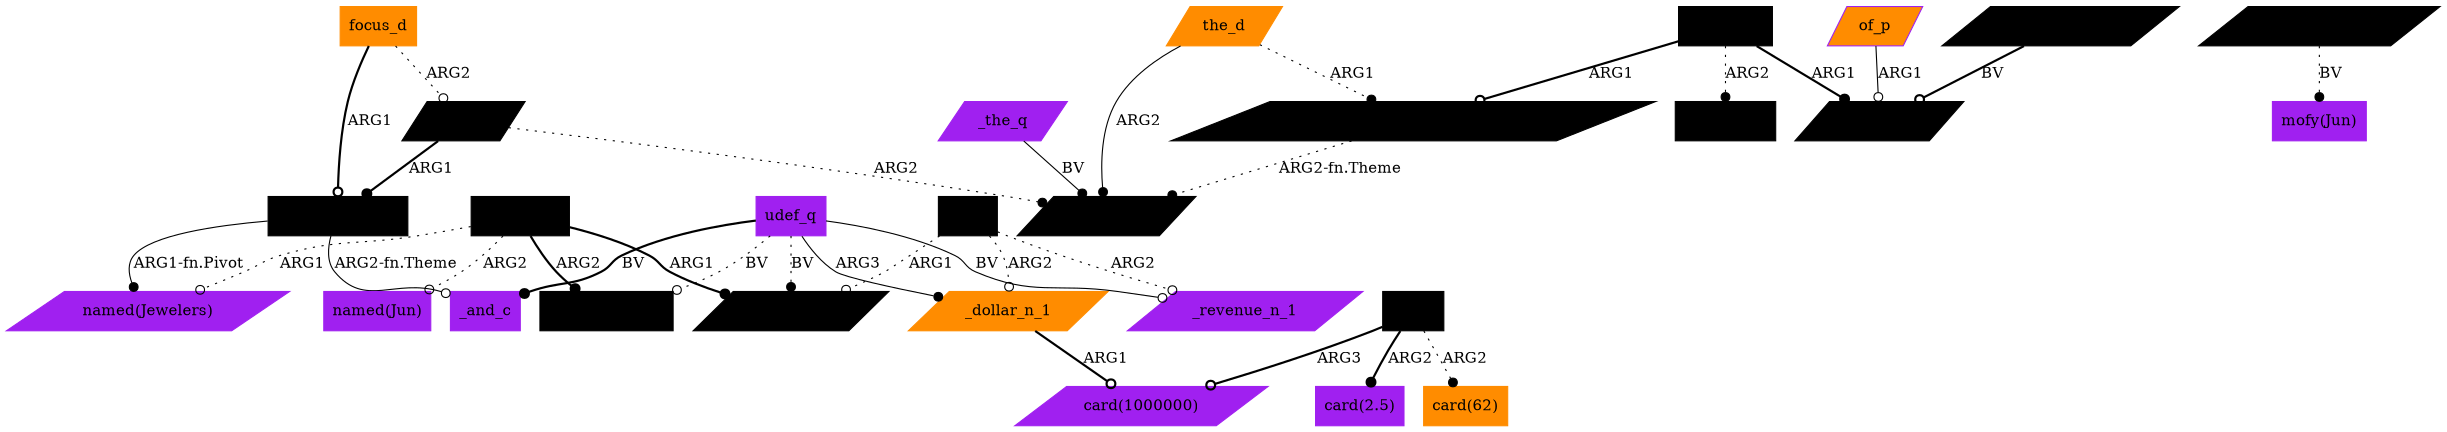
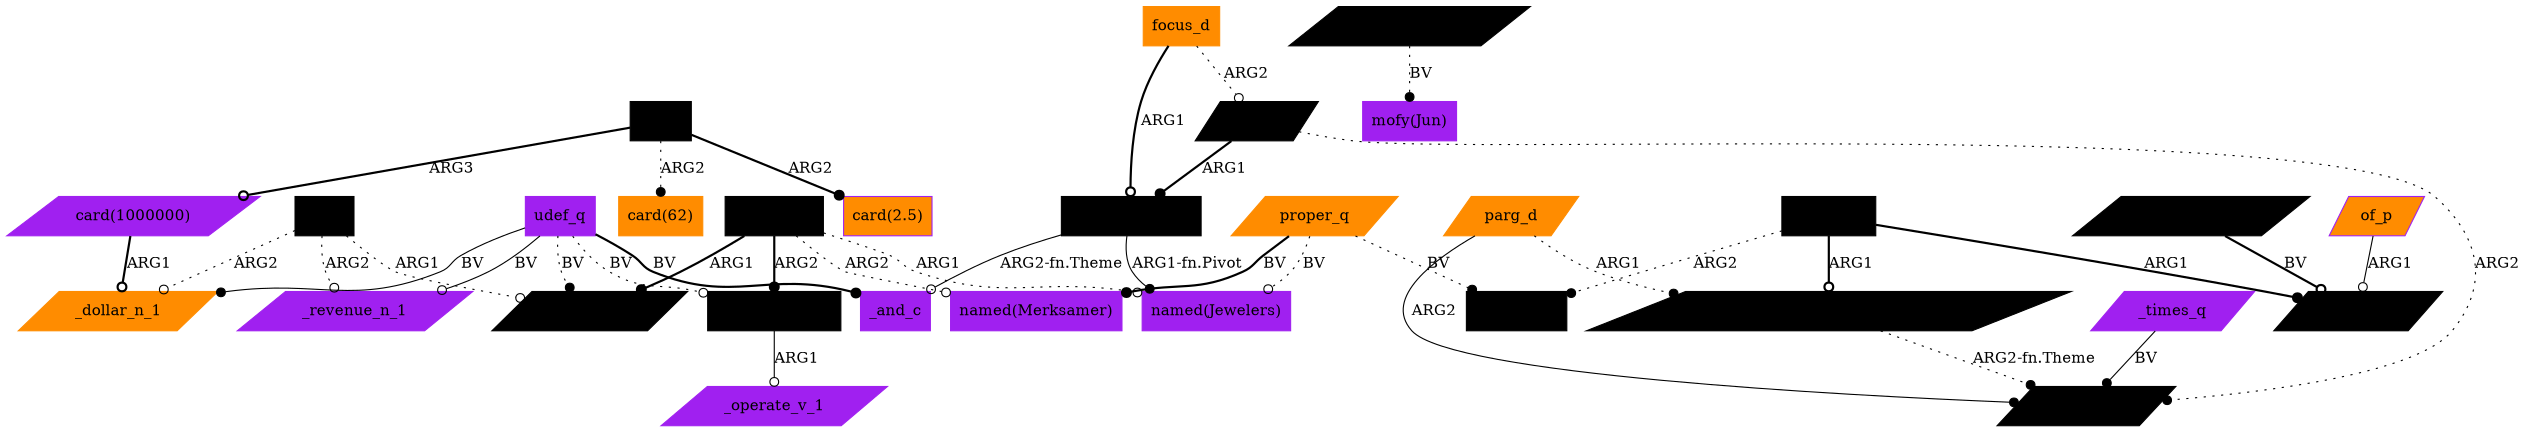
  digraph {
    node [color=black shape=box style=filled]
    edge [arrowhead=dot style=dotted]
    focus_d [color=darkorange]
    "_have_v_1-fn.IN"
    _for_p [shape=parallelogram]
-   "named(Jewelers)" [color=purple shape=parallelogram]
+   "named(Jewelers)" [color=purple]
    _and_c [color=purple]
    _year_n_1 [shape=parallelogram]
    "card(1000000)" [color=purple shape=parallelogram]
    _dollar_n_1 [color=darkorange shape=parallelogram]
+   _operate_v_1 [color=purple shape=parallelogram]
    nominalization
    "dofm(30)" [shape=parallelogram]
    loc_nonsp
    "yofc(1989)"
    "_end_v_cause-fn.Cause_to_end" [shape=parallelogram]
    of_p [color=purple fillcolor=darkorange shape=parallelogram]
    "mofy(Jun)" [color=purple]
    compound
    _profit_n_1 [shape=parallelogram]
-   "named(Merksamer)" [color=purple label="named(Jun)"]
-   parg_d [color=darkorange shape=parallelogram label=the_d]
+   "named(Merksamer)" [color=purple]
+   parg_d [color=darkorange shape=parallelogram]
+   proper_q [color=darkorange shape=parallelogram]
    def_implicit_q [shape=parallelogram]
    def_explicit_q [shape=parallelogram]
    _of_p
    _revenue_n_1 [color=purple shape=parallelogram]
    udef_q [color=purple]
    times
-   "card(2.5)" [color=purple]
+   "card(2.5)" [color=purple fillcolor=darkorange]
    "card(62)" [color=darkorange]
-   _the_q [color=purple shape=parallelogram]
+   _the_q [color=purple shape=parallelogram label=_times_q]
    focus_d -> "_have_v_1-fn.IN" [arrowhead=odot label=ARG1 style=bold]
    focus_d -> _for_p [arrowhead=odot label=ARG2]
    "_have_v_1-fn.IN" -> "named(Jewelers)" [label="ARG1-fn.Pivot" style=solid]
    "_have_v_1-fn.IN" -> _and_c [arrowhead=odot label="ARG2-fn.Theme" style=solid]
    _for_p -> "_have_v_1-fn.IN" [label=ARG1 style=bold]
    _for_p -> _year_n_1 [label=ARG2]
-   _dollar_n_1 -> "card(1000000)" [arrowhead=odot label=ARG1 style=bold]
+   "card(1000000)" -> _dollar_n_1 [arrowhead=odot label=ARG1 style=bold]
+   nominalization -> _operate_v_1 [arrowhead=odot label=ARG1 style=solid]
    loc_nonsp -> "dofm(30)" [label=ARG1 style=bold]
    loc_nonsp -> "yofc(1989)" [label=ARG2]
    loc_nonsp -> "_end_v_cause-fn.Cause_to_end" [arrowhead=odot label=ARG1 style=bold]
    "_end_v_cause-fn.Cause_to_end" -> _year_n_1 [label="ARG2-fn.Theme"]
    of_p -> "dofm(30)" [arrowhead=odot label=ARG1 style=solid]
    compound -> "named(Jewelers)" [arrowhead=odot label=ARG1]
    compound -> nominalization [label=ARG2 style=bold]
    compound -> _profit_n_1 [label=ARG1 style=bold]
    compound -> "named(Merksamer)" [arrowhead=odot label=ARG2]
    parg_d -> _year_n_1 [label=ARG2 style=solid]
    parg_d -> "_end_v_cause-fn.Cause_to_end" [label=ARG1]
+   proper_q -> "named(Jewelers)" [arrowhead=odot label=BV]
+   proper_q -> "yofc(1989)" [label=BV]
+   proper_q -> "named(Merksamer)" [label=BV style=bold]
    def_implicit_q -> "mofy(Jun)" [label=BV]
    def_explicit_q -> "dofm(30)" [arrowhead=odot label=BV style=bold]
    _of_p -> _dollar_n_1 [arrowhead=odot label=ARG2]
    _of_p -> _profit_n_1 [arrowhead=odot label=ARG1]
    _of_p -> _revenue_n_1 [arrowhead=odot label=ARG2]
    udef_q -> _and_c [label=BV style=bold]
-   udef_q -> _dollar_n_1 [label=ARG3 style=solid]
+   udef_q -> _dollar_n_1 [label=BV style=solid]
    udef_q -> nominalization [arrowhead=odot label=BV]
    udef_q -> _profit_n_1 [label=BV]
    udef_q -> _revenue_n_1 [arrowhead=odot label=BV style=solid]
    times -> "card(1000000)" [arrowhead=odot label=ARG3 style=bold]
    times -> "card(2.5)" [label=ARG2 style=bold]
    times -> "card(62)" [label=ARG2]
    _the_q -> _year_n_1 [label=BV style=solid]
  }
